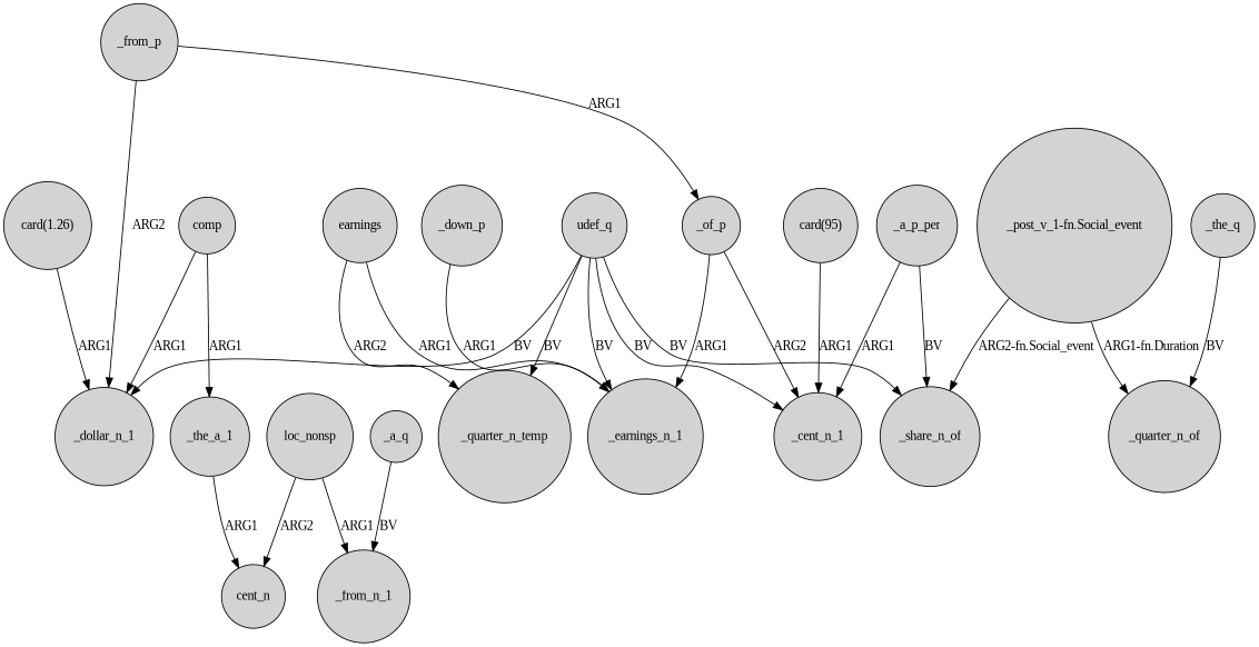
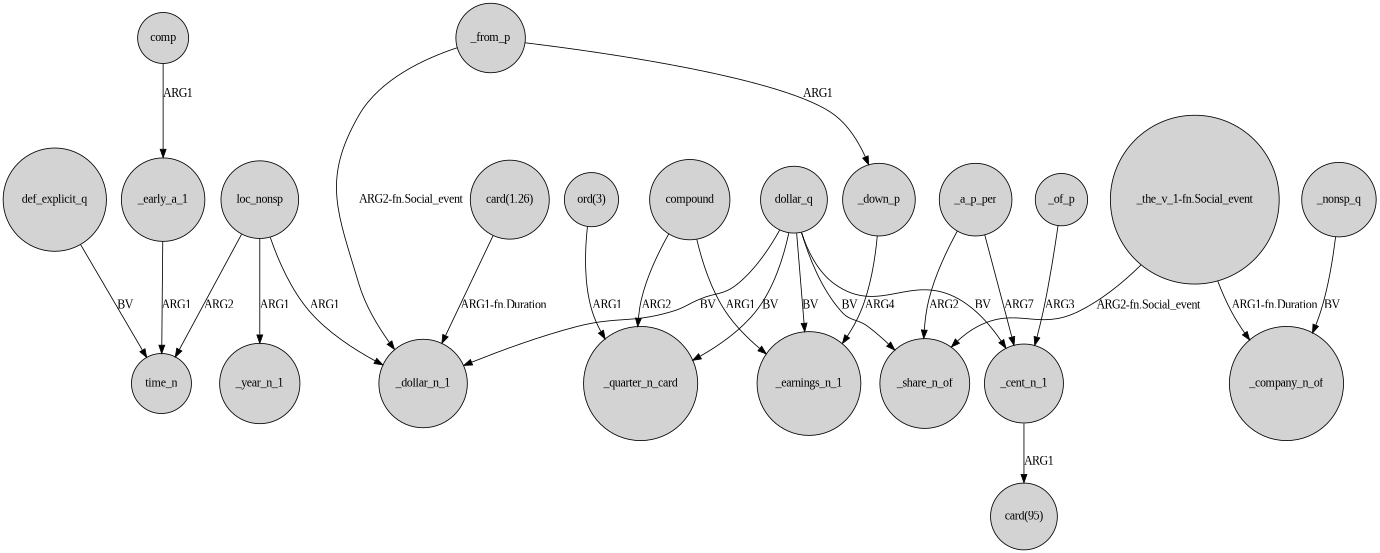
  digraph {
    fontname="Liberation Serif"
    node [fontname="Liberation Serif" shape=circle style=filled]
    edge [fontname="Liberation Serif"]
-   _early_a_1 [label=_the_a_1]
-   time_n [label=cent_n]
+   _early_a_1
+   time_n
    loc_nonsp
    _dollar_n_1
-   _year_n_1 [label=_from_n_1]
-   _quarter_n_temp
+   _year_n_1
+   "ord(3)"
+   _quarter_n_temp [label=_quarter_n_card]
    _a_p_per
    _cent_n_1
    _share_n_of
    comp
    "card(1.26)"
-   _a_q
-   udef_q
+   udef_q [label=dollar_q]
    _earnings_n_1
    _of_p
    _from_p
    _down_p
-   compound [label=earnings]
+   compound
    "card(95)"
-   "_post_v_1-fn.Social_event"
-   _company_n_of [label=_quarter_n_of]
-   _the_q
+   "_post_v_1-fn.Social_event" [label="_the_v_1-fn.Social_event"]
+   _company_n_of
+   def_explicit_q
+   _the_q [label=_nonsp_q]
    _early_a_1 -> time_n [label=ARG1]
    loc_nonsp -> time_n [label=ARG2]
-   comp -> _dollar_n_1 [label=ARG1]
+   loc_nonsp -> _dollar_n_1 [label=ARG1]
    loc_nonsp -> _year_n_1 [label=ARG1]
-   _a_p_per -> _cent_n_1 [label=ARG1]
-   _a_p_per -> _share_n_of [label=BV]
+   "ord(3)" -> _quarter_n_temp [label=ARG1]
+   _a_p_per -> _cent_n_1 [label=ARG7]
+   _a_p_per -> _share_n_of [label=ARG2]
    comp -> _early_a_1 [label=ARG1]
-   "card(1.26)" -> _dollar_n_1 [label=ARG1]
-   _a_q -> _year_n_1 [label=BV]
+   "card(1.26)" -> _dollar_n_1 [label="ARG1-fn.Duration"]
    udef_q -> _dollar_n_1 [label=BV]
    udef_q -> _quarter_n_temp [label=BV]
    udef_q -> _cent_n_1 [label=BV]
    udef_q -> _share_n_of [label=BV]
    udef_q -> _earnings_n_1 [label=BV]
-   _of_p -> _cent_n_1 [label=ARG2]
-   _of_p -> _earnings_n_1 [label=ARG1]
-   _from_p -> _dollar_n_1 [label=ARG2]
-   _from_p -> _of_p [label=ARG1]
-   _down_p -> _earnings_n_1 [label=ARG1]
+   _of_p -> _cent_n_1 [label=ARG3]
+   _from_p -> _dollar_n_1 [label="ARG2-fn.Social_event"]
+   _from_p -> _down_p [label=ARG1]
+   _down_p -> _earnings_n_1 [label=ARG4]
    compound -> _quarter_n_temp [label=ARG2]
    compound -> _earnings_n_1 [label=ARG1]
-   "card(95)" -> _cent_n_1 [label=ARG1]
+   _cent_n_1 -> "card(95)" [label=ARG1]
    "_post_v_1-fn.Social_event" -> _share_n_of [label="ARG2-fn.Social_event"]
    "_post_v_1-fn.Social_event" -> _company_n_of [label="ARG1-fn.Duration"]
+   def_explicit_q -> time_n [label=BV]
    _the_q -> _company_n_of [label=BV]
  }
